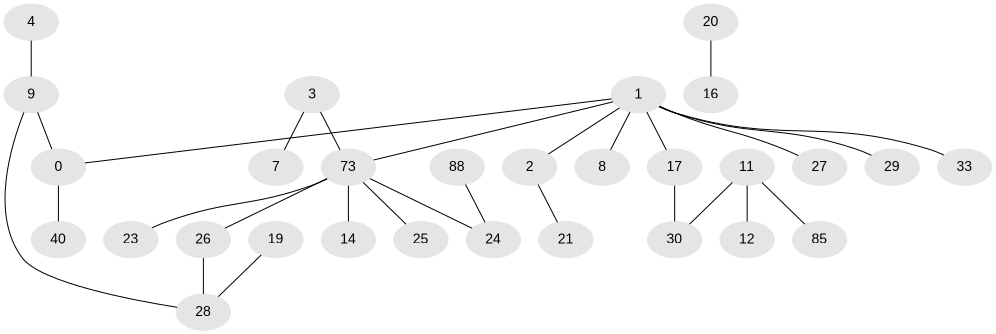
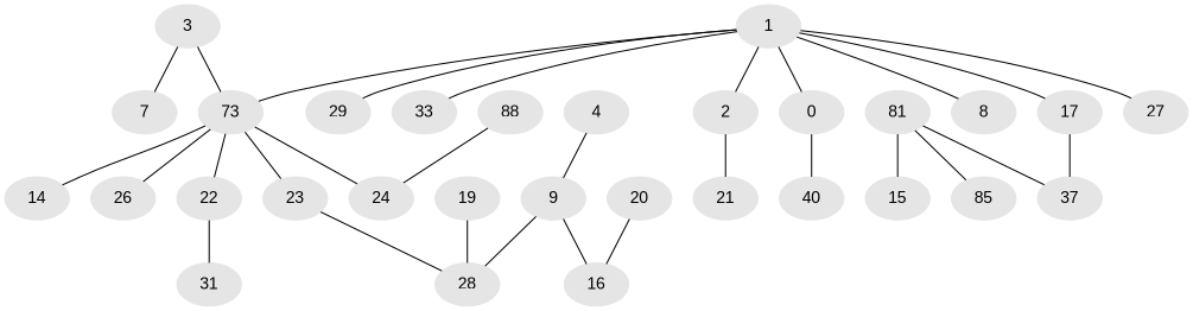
  graph {
    fontname="Liberation Sans"
    node [color=gray90 fontname="Liberation Sans" style=filled]
    edge [fontname="Liberation Sans" weight=1.0]
    1
    2
    n3 [label=0]
    8
    n5 [label=73]
    17
    27
    29
    n9 [label=33]
    21
    n11 [label=40]
    9
    16
    28
-   11
-   12
+   11 [label=81]
+   12 [label=15]
    n17 [label=85]
-   30
+   30 [label=37]
    14
-   22 [label=25]
+   22
    23
    24
    26
    3
    7
    4
+   31
    n28 [label=88]
    19
    20
    1 -- 2
    1 -- n3
    1 -- 8
    1 -- n5
    1 -- 17
    1 -- 27
    1 -- 29
    1 -- n9
    2 -- 21
    n3 -- n11
    n5 -- 14
    n5 -- 22
    n5 -- 23
    n5 -- 24
    n5 -- 26
    17 -- 30
-   9 -- n3
+   9 -- 16
    9 -- 28
    11 -- 12
    11 -- n17
    11 -- 30
-   26 -- 28
+   22 -- 31
+   23 -- 28
    3 -- n5
    3 -- 7
    4 -- 9
    n28 -- 24
    19 -- 28
    20 -- 16
  }
